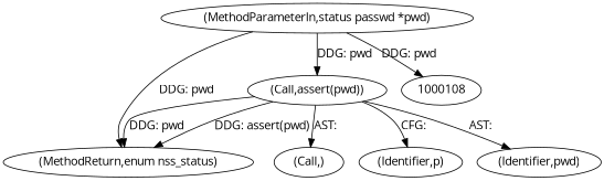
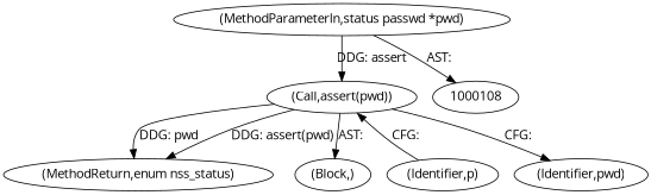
  digraph {
    fontname="Open Sans"
    node [fontname="Open Sans"]
    edge [fontname="Open Sans"]
    n1 [label="(Call,assert(pwd))"]
-   n2 [label="(Call,)"]
+   n2 [label="(Block,)"]
    n3 [label="(Identifier,pwd)"]
    n4 [label="(MethodReturn,enum nss_status)"]
    n5 [label="(MethodParameterIn,status passwd *pwd)"]
    n6 [label=1000108]
    n7 [label="(Identifier,p)"]
    n1 -> n2 [label="AST: "]
-   n1 -> n3 [label="AST: "]
+   n1 -> n3 [label="CFG: "]
    n1 -> n4 [label="DDG: pwd"]
    n1 -> n4 [label="DDG: assert(pwd)"]
-   n5 -> n1 [label="DDG: pwd"]
-   n5 -> n4 [label="DDG: pwd"]
-   n5 -> n6 [label="DDG: pwd"]
-   n1 -> n7 [label="CFG: "]
+   n5 -> n1 [label="DDG: assert"]
+   n5 -> n6 [label="AST: "]
+   n7 -> n1 [label="CFG: "]
  }
